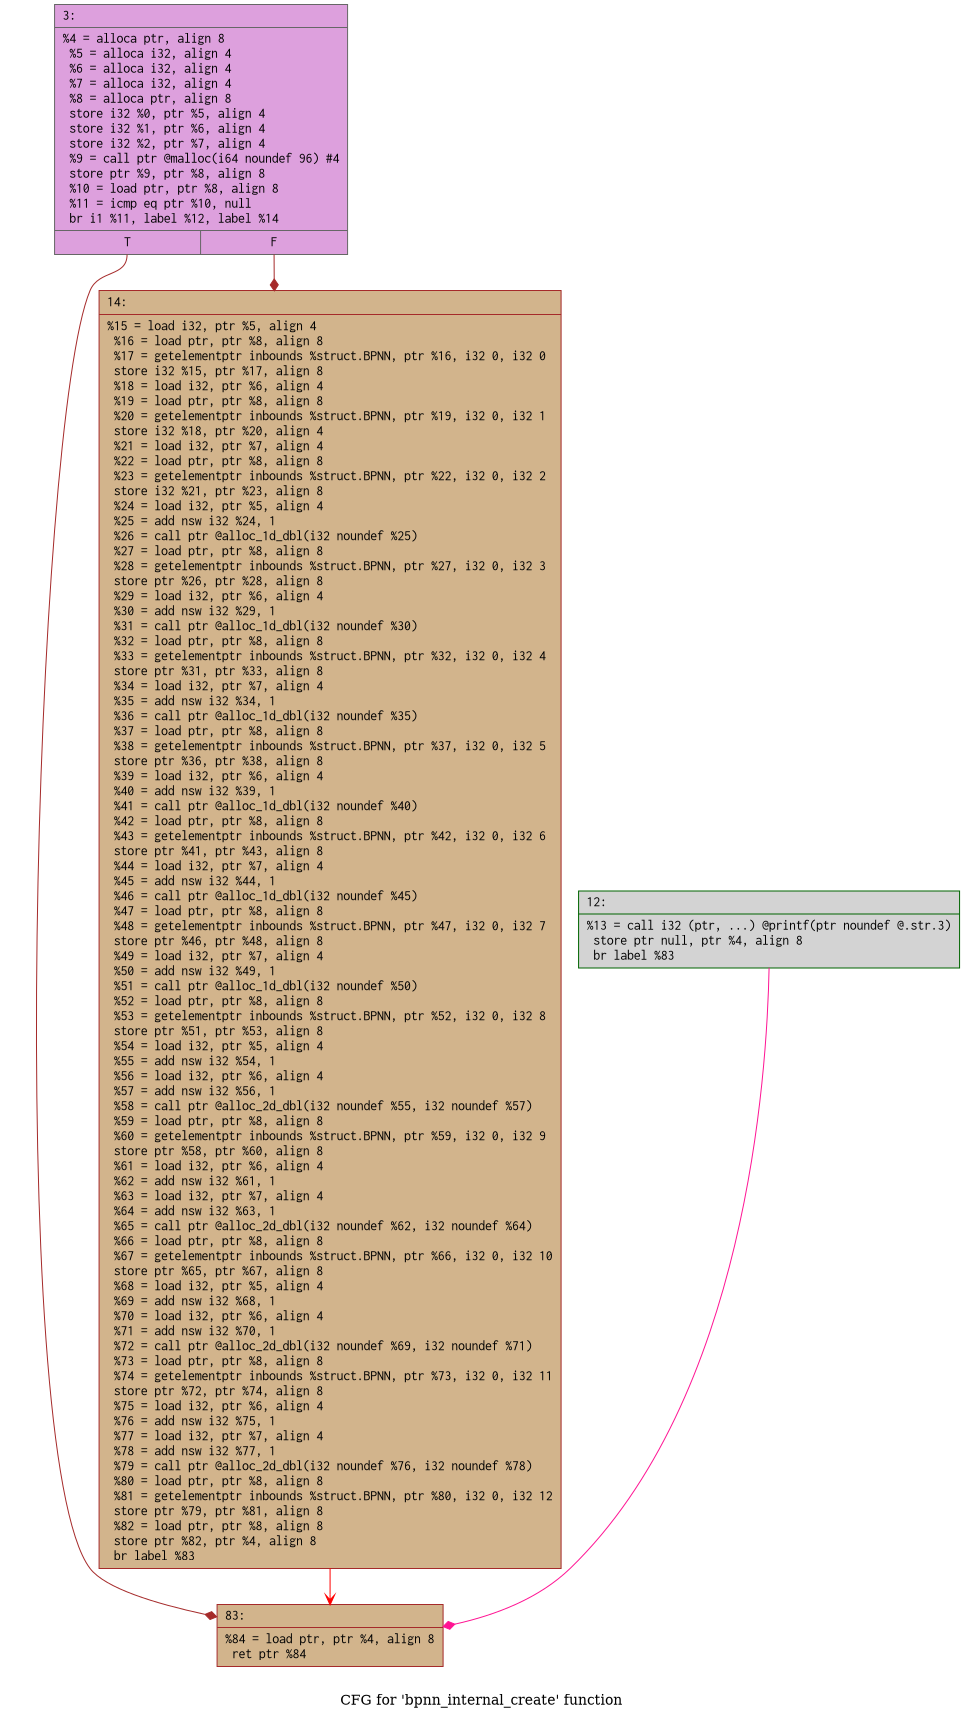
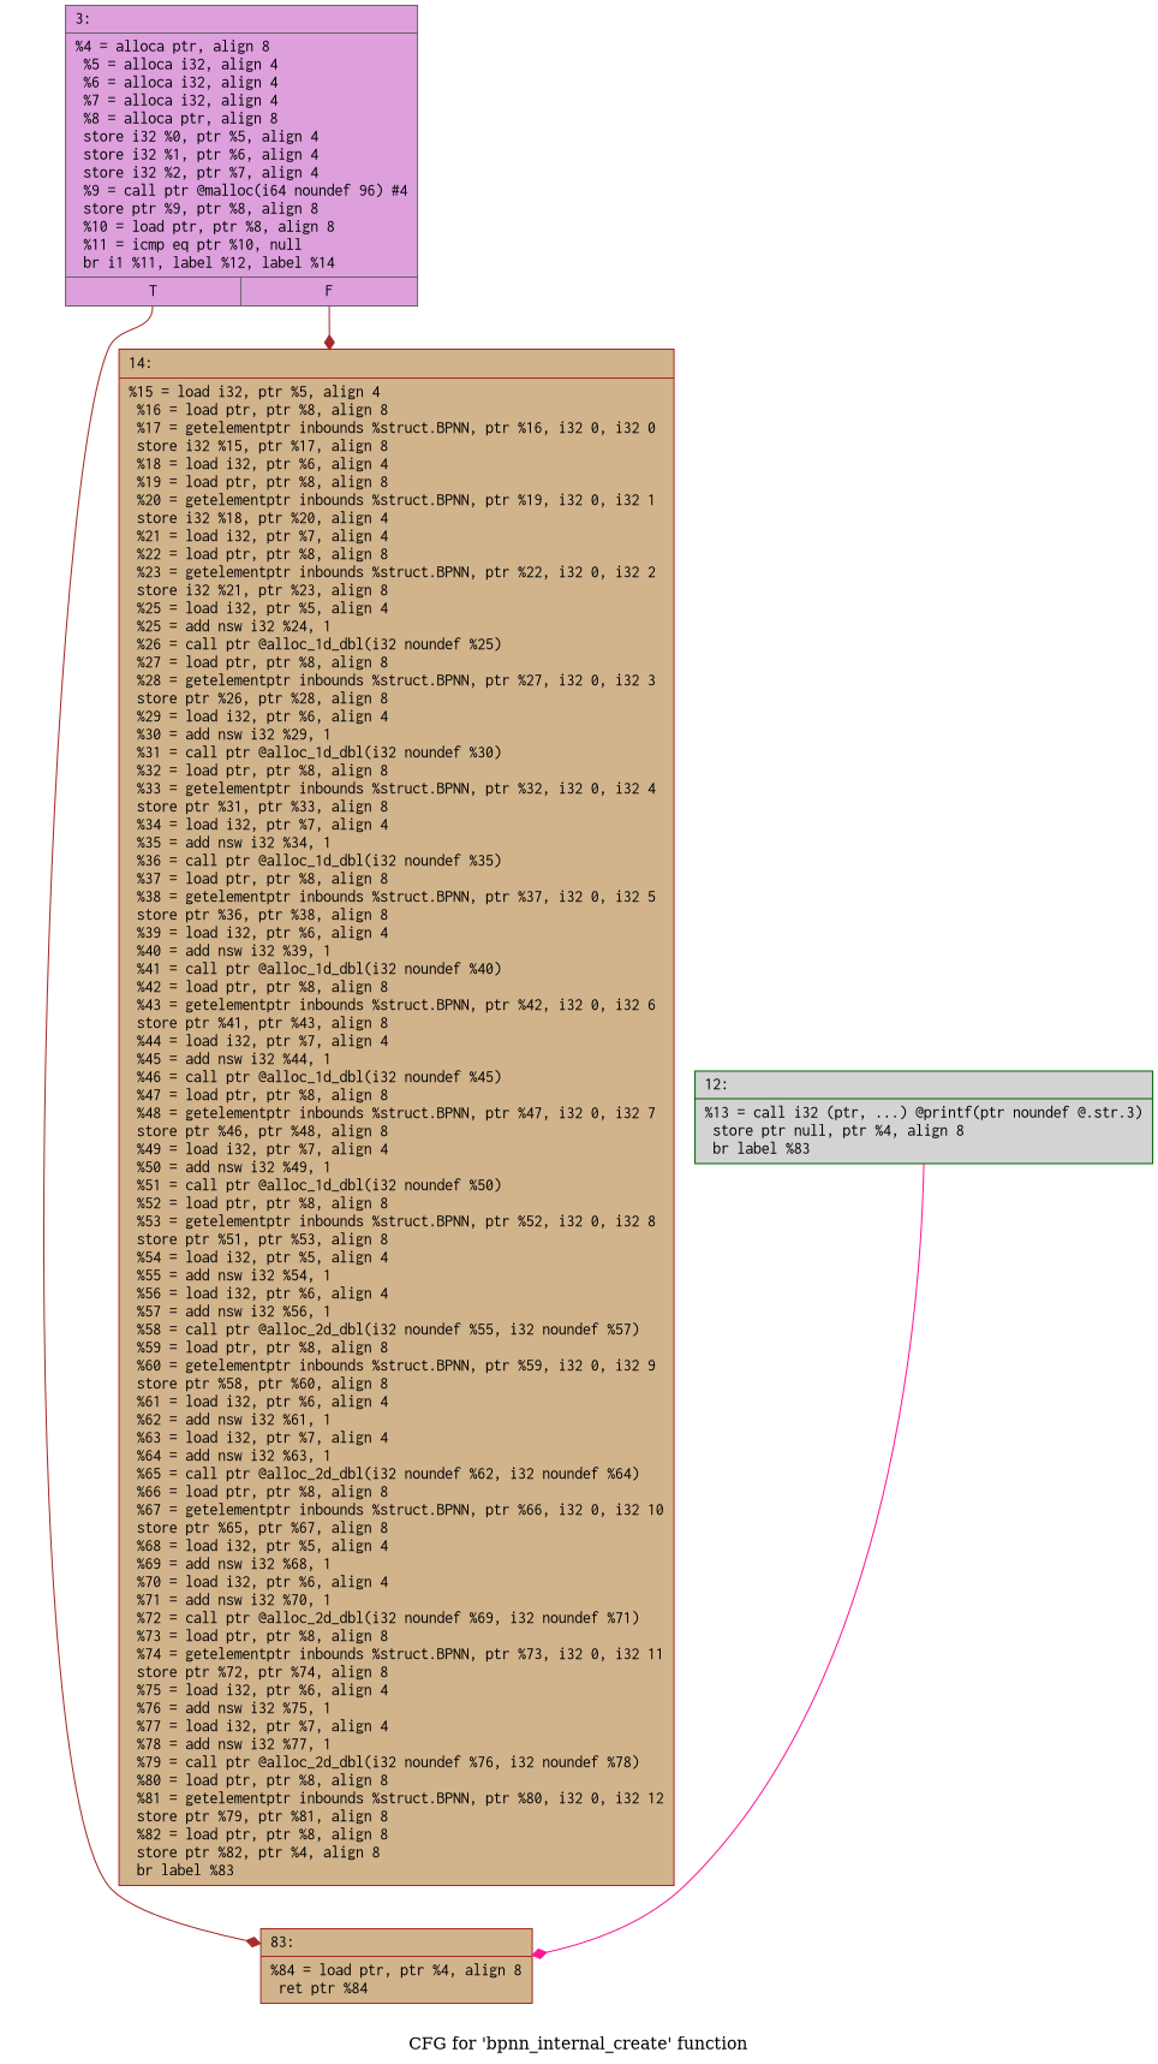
  digraph {
    label="CFG for 'bpnn_internal_create' function"
    node [color=brown fillcolor=tan fontname=Courier shape=record style=filled]
    edge [arrowhead=diamond color=brown]
    n1 [color=gray40 fillcolor=plum label="{3:\l|  %4 = alloca ptr, align 8\l  %5 = alloca i32, align 4\l  %6 = alloca i32, align 4\l  %7 = alloca i32, align 4\l  %8 = alloca ptr, align 8\l  store i32 %0, ptr %5, align 4\l  store i32 %1, ptr %6, align 4\l  store i32 %2, ptr %7, align 4\l  %9 = call ptr @malloc(i64 noundef 96) #4\l  store ptr %9, ptr %8, align 8\l  %10 = load ptr, ptr %8, align 8\l  %11 = icmp eq ptr %10, null\l  br i1 %11, label %12, label %14\l|{<s0>T|<s1>F}}"]
-   n2 [label="{14:\l|  %15 = load i32, ptr %5, align 4\l  %16 = load ptr, ptr %8, align 8\l  %17 = getelementptr inbounds %struct.BPNN, ptr %16, i32 0, i32 0\l  store i32 %15, ptr %17, align 8\l  %18 = load i32, ptr %6, align 4\l  %19 = load ptr, ptr %8, align 8\l  %20 = getelementptr inbounds %struct.BPNN, ptr %19, i32 0, i32 1\l  store i32 %18, ptr %20, align 4\l  %21 = load i32, ptr %7, align 4\l  %22 = load ptr, ptr %8, align 8\l  %23 = getelementptr inbounds %struct.BPNN, ptr %22, i32 0, i32 2\l  store i32 %21, ptr %23, align 8\l  %24 = load i32, ptr %5, align 4\l  %25 = add nsw i32 %24, 1\l  %26 = call ptr @alloc_1d_dbl(i32 noundef %25)\l  %27 = load ptr, ptr %8, align 8\l  %28 = getelementptr inbounds %struct.BPNN, ptr %27, i32 0, i32 3\l  store ptr %26, ptr %28, align 8\l  %29 = load i32, ptr %6, align 4\l  %30 = add nsw i32 %29, 1\l  %31 = call ptr @alloc_1d_dbl(i32 noundef %30)\l  %32 = load ptr, ptr %8, align 8\l  %33 = getelementptr inbounds %struct.BPNN, ptr %32, i32 0, i32 4\l  store ptr %31, ptr %33, align 8\l  %34 = load i32, ptr %7, align 4\l  %35 = add nsw i32 %34, 1\l  %36 = call ptr @alloc_1d_dbl(i32 noundef %35)\l  %37 = load ptr, ptr %8, align 8\l  %38 = getelementptr inbounds %struct.BPNN, ptr %37, i32 0, i32 5\l  store ptr %36, ptr %38, align 8\l  %39 = load i32, ptr %6, align 4\l  %40 = add nsw i32 %39, 1\l  %41 = call ptr @alloc_1d_dbl(i32 noundef %40)\l  %42 = load ptr, ptr %8, align 8\l  %43 = getelementptr inbounds %struct.BPNN, ptr %42, i32 0, i32 6\l  store ptr %41, ptr %43, align 8\l  %44 = load i32, ptr %7, align 4\l  %45 = add nsw i32 %44, 1\l  %46 = call ptr @alloc_1d_dbl(i32 noundef %45)\l  %47 = load ptr, ptr %8, align 8\l  %48 = getelementptr inbounds %struct.BPNN, ptr %47, i32 0, i32 7\l  store ptr %46, ptr %48, align 8\l  %49 = load i32, ptr %7, align 4\l  %50 = add nsw i32 %49, 1\l  %51 = call ptr @alloc_1d_dbl(i32 noundef %50)\l  %52 = load ptr, ptr %8, align 8\l  %53 = getelementptr inbounds %struct.BPNN, ptr %52, i32 0, i32 8\l  store ptr %51, ptr %53, align 8\l  %54 = load i32, ptr %5, align 4\l  %55 = add nsw i32 %54, 1\l  %56 = load i32, ptr %6, align 4\l  %57 = add nsw i32 %56, 1\l  %58 = call ptr @alloc_2d_dbl(i32 noundef %55, i32 noundef %57)\l  %59 = load ptr, ptr %8, align 8\l  %60 = getelementptr inbounds %struct.BPNN, ptr %59, i32 0, i32 9\l  store ptr %58, ptr %60, align 8\l  %61 = load i32, ptr %6, align 4\l  %62 = add nsw i32 %61, 1\l  %63 = load i32, ptr %7, align 4\l  %64 = add nsw i32 %63, 1\l  %65 = call ptr @alloc_2d_dbl(i32 noundef %62, i32 noundef %64)\l  %66 = load ptr, ptr %8, align 8\l  %67 = getelementptr inbounds %struct.BPNN, ptr %66, i32 0, i32 10\l  store ptr %65, ptr %67, align 8\l  %68 = load i32, ptr %5, align 4\l  %69 = add nsw i32 %68, 1\l  %70 = load i32, ptr %6, align 4\l  %71 = add nsw i32 %70, 1\l  %72 = call ptr @alloc_2d_dbl(i32 noundef %69, i32 noundef %71)\l  %73 = load ptr, ptr %8, align 8\l  %74 = getelementptr inbounds %struct.BPNN, ptr %73, i32 0, i32 11\l  store ptr %72, ptr %74, align 8\l  %75 = load i32, ptr %6, align 4\l  %76 = add nsw i32 %75, 1\l  %77 = load i32, ptr %7, align 4\l  %78 = add nsw i32 %77, 1\l  %79 = call ptr @alloc_2d_dbl(i32 noundef %76, i32 noundef %78)\l  %80 = load ptr, ptr %8, align 8\l  %81 = getelementptr inbounds %struct.BPNN, ptr %80, i32 0, i32 12\l  store ptr %79, ptr %81, align 8\l  %82 = load ptr, ptr %8, align 8\l  store ptr %82, ptr %4, align 8\l  br label %83\l}"]
+   n2 [label="{14:\l|  %15 = load i32, ptr %5, align 4\l  %16 = load ptr, ptr %8, align 8\l  %17 = getelementptr inbounds %struct.BPNN, ptr %16, i32 0, i32 0\l  store i32 %15, ptr %17, align 8\l  %18 = load i32, ptr %6, align 4\l  %19 = load ptr, ptr %8, align 8\l  %20 = getelementptr inbounds %struct.BPNN, ptr %19, i32 0, i32 1\l  store i32 %18, ptr %20, align 4\l  %21 = load i32, ptr %7, align 4\l  %22 = load ptr, ptr %8, align 8\l  %23 = getelementptr inbounds %struct.BPNN, ptr %22, i32 0, i32 2\l  store i32 %21, ptr %23, align 8\l  %25 = load i32, ptr %5, align 4\l  %25 = add nsw i32 %24, 1\l  %26 = call ptr @alloc_1d_dbl(i32 noundef %25)\l  %27 = load ptr, ptr %8, align 8\l  %28 = getelementptr inbounds %struct.BPNN, ptr %27, i32 0, i32 3\l  store ptr %26, ptr %28, align 8\l  %29 = load i32, ptr %6, align 4\l  %30 = add nsw i32 %29, 1\l  %31 = call ptr @alloc_1d_dbl(i32 noundef %30)\l  %32 = load ptr, ptr %8, align 8\l  %33 = getelementptr inbounds %struct.BPNN, ptr %32, i32 0, i32 4\l  store ptr %31, ptr %33, align 8\l  %34 = load i32, ptr %7, align 4\l  %35 = add nsw i32 %34, 1\l  %36 = call ptr @alloc_1d_dbl(i32 noundef %35)\l  %37 = load ptr, ptr %8, align 8\l  %38 = getelementptr inbounds %struct.BPNN, ptr %37, i32 0, i32 5\l  store ptr %36, ptr %38, align 8\l  %39 = load i32, ptr %6, align 4\l  %40 = add nsw i32 %39, 1\l  %41 = call ptr @alloc_1d_dbl(i32 noundef %40)\l  %42 = load ptr, ptr %8, align 8\l  %43 = getelementptr inbounds %struct.BPNN, ptr %42, i32 0, i32 6\l  store ptr %41, ptr %43, align 8\l  %44 = load i32, ptr %7, align 4\l  %45 = add nsw i32 %44, 1\l  %46 = call ptr @alloc_1d_dbl(i32 noundef %45)\l  %47 = load ptr, ptr %8, align 8\l  %48 = getelementptr inbounds %struct.BPNN, ptr %47, i32 0, i32 7\l  store ptr %46, ptr %48, align 8\l  %49 = load i32, ptr %7, align 4\l  %50 = add nsw i32 %49, 1\l  %51 = call ptr @alloc_1d_dbl(i32 noundef %50)\l  %52 = load ptr, ptr %8, align 8\l  %53 = getelementptr inbounds %struct.BPNN, ptr %52, i32 0, i32 8\l  store ptr %51, ptr %53, align 8\l  %54 = load i32, ptr %5, align 4\l  %55 = add nsw i32 %54, 1\l  %56 = load i32, ptr %6, align 4\l  %57 = add nsw i32 %56, 1\l  %58 = call ptr @alloc_2d_dbl(i32 noundef %55, i32 noundef %57)\l  %59 = load ptr, ptr %8, align 8\l  %60 = getelementptr inbounds %struct.BPNN, ptr %59, i32 0, i32 9\l  store ptr %58, ptr %60, align 8\l  %61 = load i32, ptr %6, align 4\l  %62 = add nsw i32 %61, 1\l  %63 = load i32, ptr %7, align 4\l  %64 = add nsw i32 %63, 1\l  %65 = call ptr @alloc_2d_dbl(i32 noundef %62, i32 noundef %64)\l  %66 = load ptr, ptr %8, align 8\l  %67 = getelementptr inbounds %struct.BPNN, ptr %66, i32 0, i32 10\l  store ptr %65, ptr %67, align 8\l  %68 = load i32, ptr %5, align 4\l  %69 = add nsw i32 %68, 1\l  %70 = load i32, ptr %6, align 4\l  %71 = add nsw i32 %70, 1\l  %72 = call ptr @alloc_2d_dbl(i32 noundef %69, i32 noundef %71)\l  %73 = load ptr, ptr %8, align 8\l  %74 = getelementptr inbounds %struct.BPNN, ptr %73, i32 0, i32 11\l  store ptr %72, ptr %74, align 8\l  %75 = load i32, ptr %6, align 4\l  %76 = add nsw i32 %75, 1\l  %77 = load i32, ptr %7, align 4\l  %78 = add nsw i32 %77, 1\l  %79 = call ptr @alloc_2d_dbl(i32 noundef %76, i32 noundef %78)\l  %80 = load ptr, ptr %8, align 8\l  %81 = getelementptr inbounds %struct.BPNN, ptr %80, i32 0, i32 12\l  store ptr %79, ptr %81, align 8\l  %82 = load ptr, ptr %8, align 8\l  store ptr %82, ptr %4, align 8\l  br label %83\l}"]
    n3 [label="{83:\l|  %84 = load ptr, ptr %4, align 8\l  ret ptr %84\l}"]
    n4 [color=darkgreen fillcolor=lightgrey label="{12:\l|  %13 = call i32 (ptr, ...) @printf(ptr noundef @.str.3)\l  store ptr null, ptr %4, align 8\l  br label %83\l}"]
    n1 -> n2 [tailport=s1]
    n1 -> n3 [tailport=s0]
-   n2 -> n3 [arrowhead=vee color=red]
    n4 -> n3 [color=deeppink]
  }
